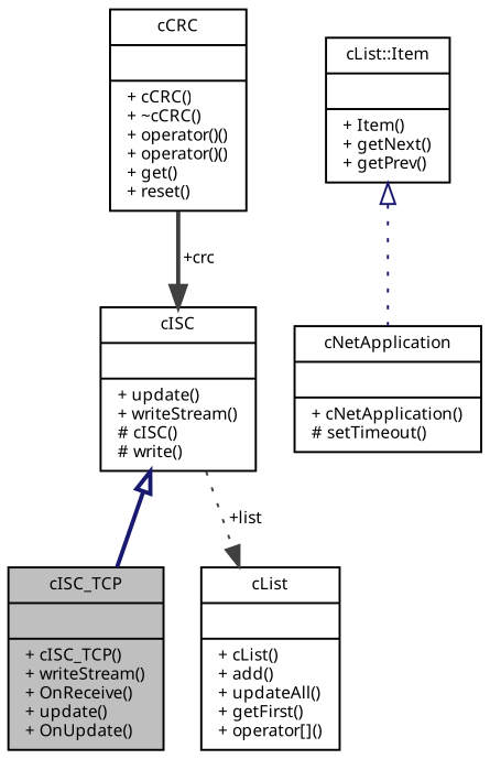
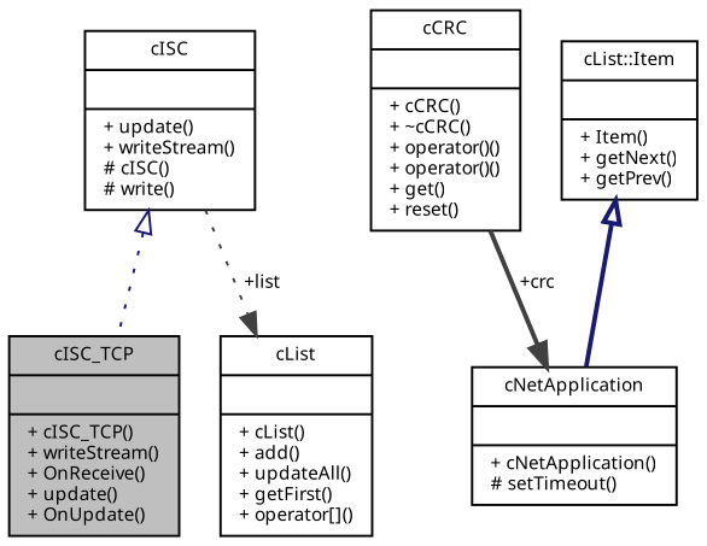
  digraph {
    node [color=black fillcolor=white fontname=Sans fontsize=8 shape=record style=filled]
    edge [color=midnightblue fontname=Sans fontsize=8 labelfontname=Sans labelfontsize=8 style=dotted]
    n1 [fillcolor=grey75 fontcolor=black height=0.2 label="{cISC_TCP\n||+ cISC_TCP()\l+ writeStream()\l+ OnReceive()\l+ update()\l+ OnUpdate()\l}" width=0.4]
    n2 [height=0.2 label="{cISC\n||+ update()\l+ writeStream()\l# cISC()\l# write()\l}" width=0.4]
    n3 [height=0.2 label="{cList\n||+ cList()\l+ add()\l+ updateAll()\l+ getFirst()\l+ operator[]()\l}" width=0.4]
    n4 [height=0.2 label="{cCRC\n||+ cCRC()\l+ ~cCRC()\l+ operator()()\l+ operator()()\l+ get()\l+ reset()\l}" width=0.4]
    n5 [height=0.2 label="{cNetApplication\n||+ cNetApplication()\l# setTimeout()\l}" width=0.4]
    n6 [height=0.2 label="{cList::Item\n||+ Item()\l+ getNext()\l+ getPrev()\l}" width=0.4]
-   n2 -> n1 [arrowtail=onormal dir=back style=bold]
+   n2 -> n1 [arrowtail=onormal dir=back]
    n2 -> n3 [arrowhead=normal color=grey25 label=" +list"]
-   n4 -> n2 [arrowhead=normal color=grey25 label=" +crc" style=bold]
-   n6 -> n5 [arrowtail=onormal dir=back]
+   n4 -> n5 [arrowhead=normal color=grey25 label=" +crc" style=bold]
+   n6 -> n5 [arrowtail=onormal dir=back style=bold]
  }
